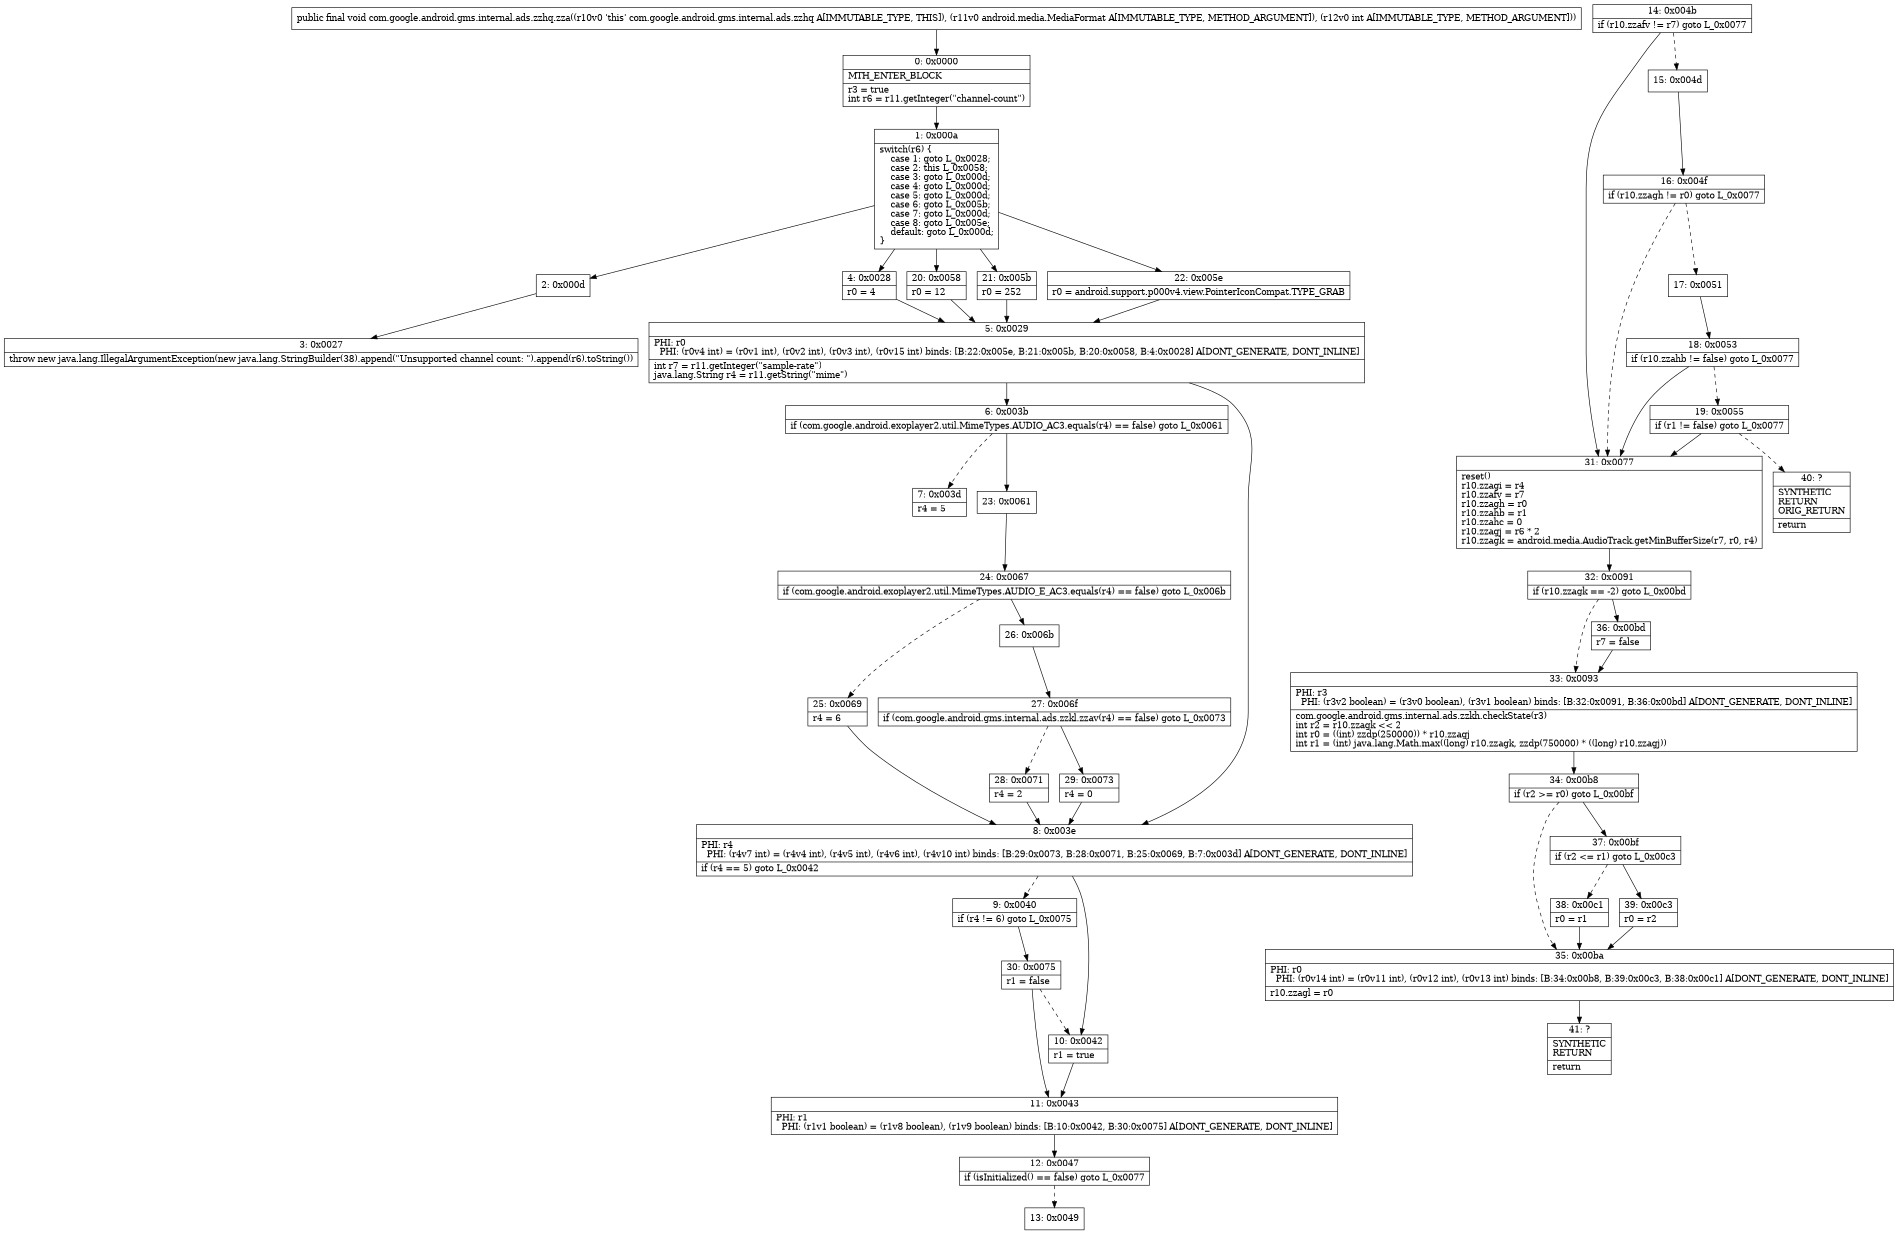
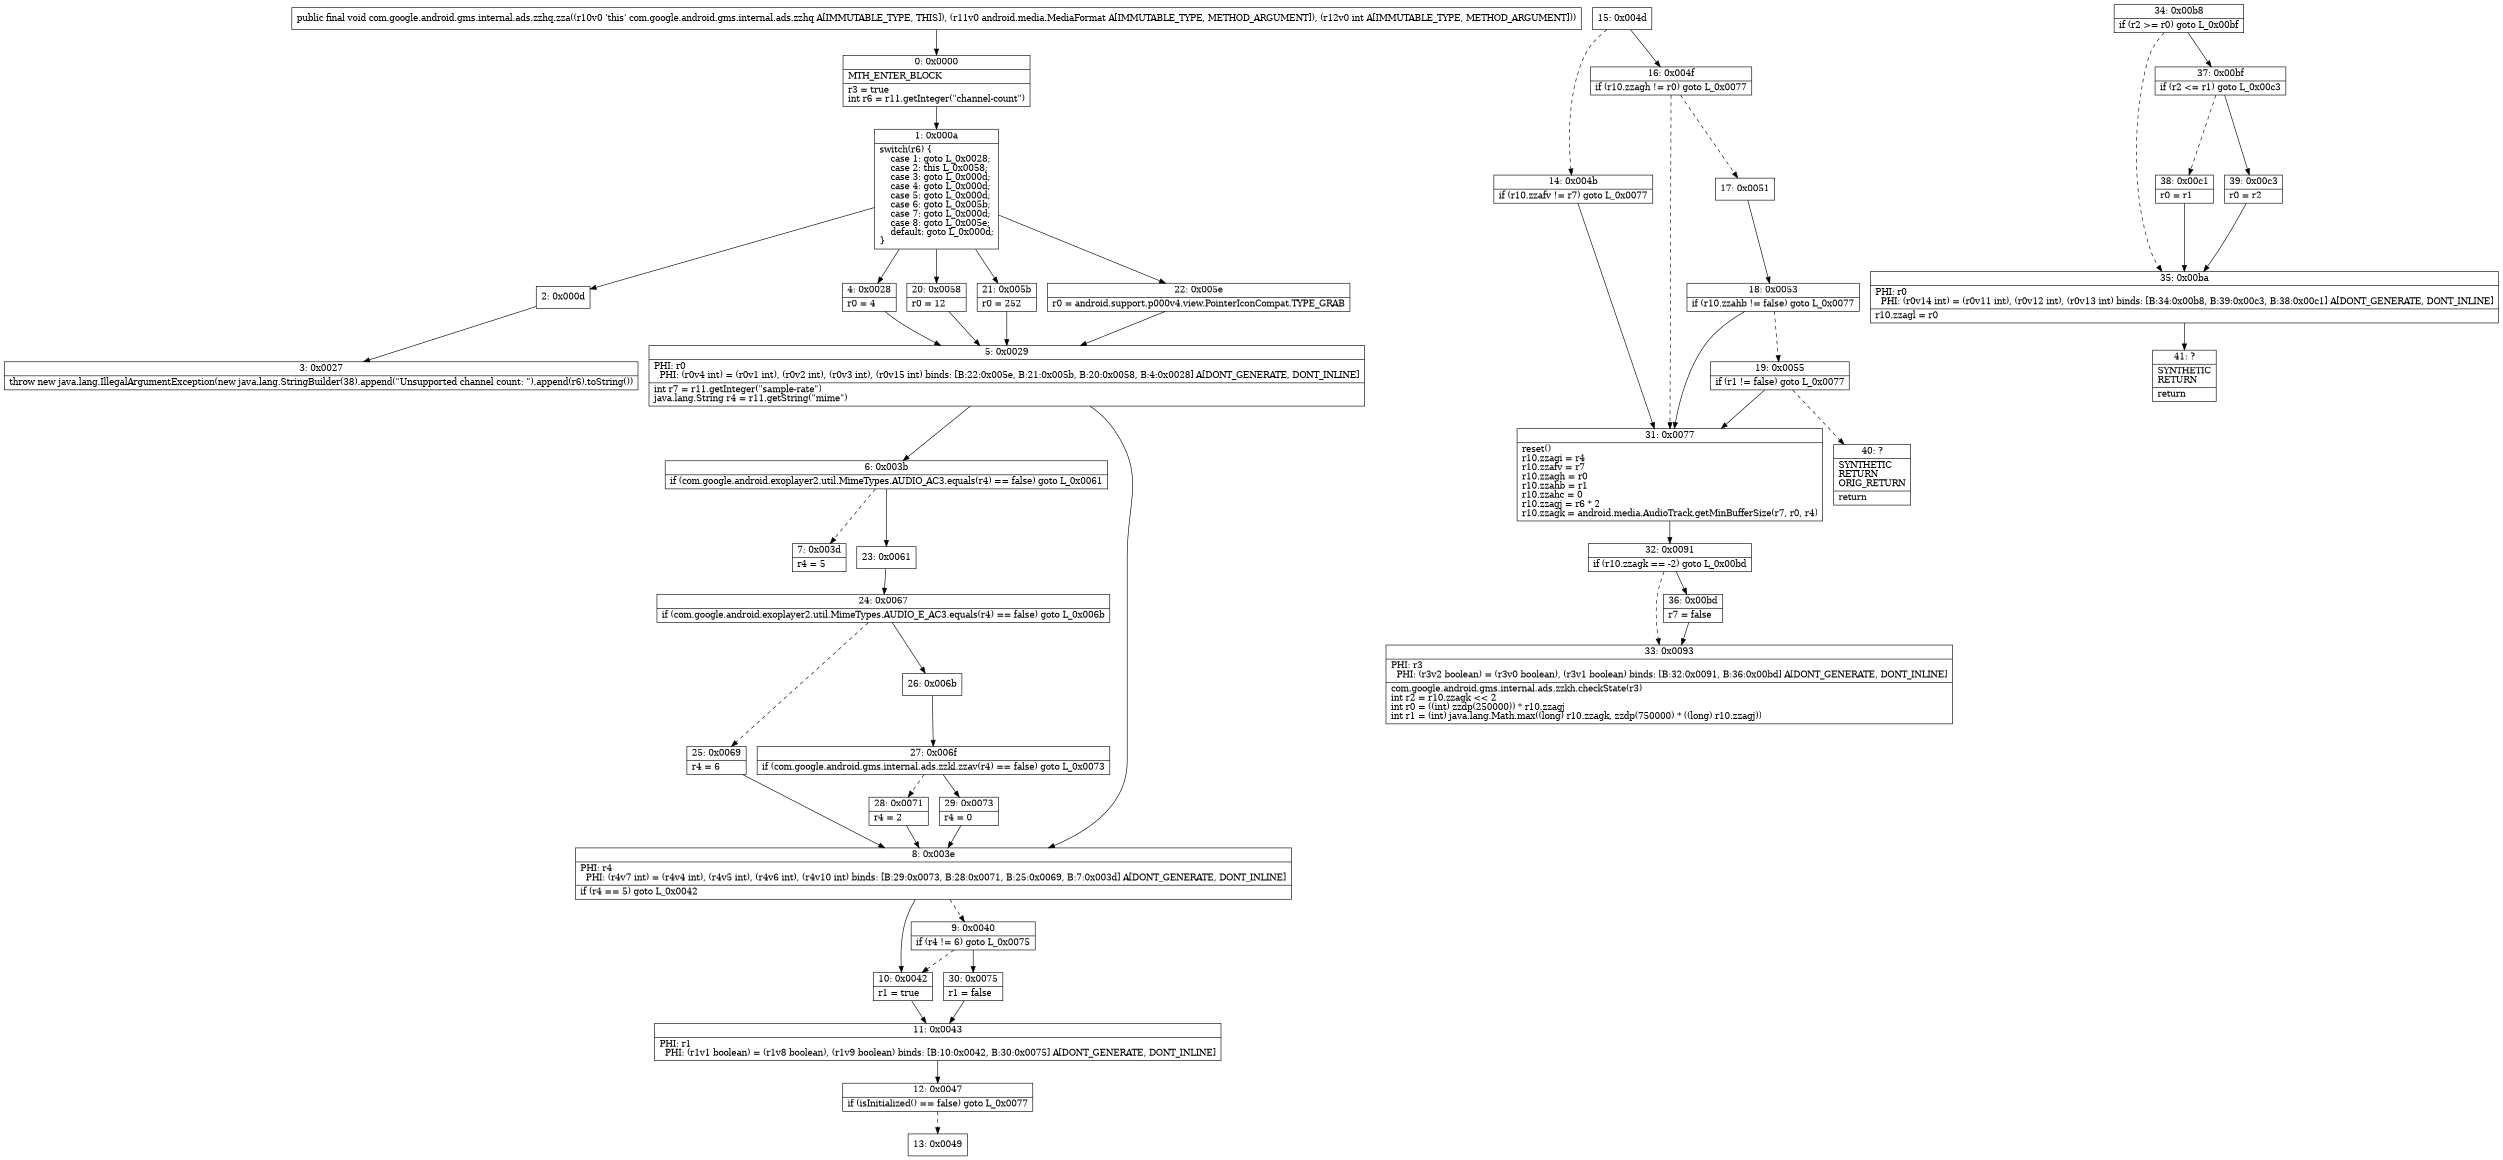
  digraph {
    node [shape=record]
    n1 [label="{0\:\ 0x0000|MTH_ENTER_BLOCK\l|r3 = true\lint r6 = r11.getInteger(\"channel\-count\")\l}"]
    n2 [label="{1\:\ 0x000a|switch(r6) \{\l    case 1: goto L_0x0028;\l    case 2: this L_0x0058;\l    case 3: goto L_0x000d;\l    case 4: goto L_0x000d;\l    case 5: goto L_0x000d;\l    case 6: goto L_0x005b;\l    case 7: goto L_0x000d;\l    case 8: goto L_0x005e;\l    default: goto L_0x000d;\l\}\l}"]
    n3 [label="{2\:\ 0x000d}"]
    n4 [label="{4\:\ 0x0028|r0 = 4\l}"]
    n5 [label="{20\:\ 0x0058|r0 = 12\l}"]
    n6 [label="{21\:\ 0x005b|r0 = 252\l}"]
    n7 [label="{22\:\ 0x005e|r0 = android.support.p000v4.view.PointerIconCompat.TYPE_GRAB\l}"]
    n8 [label="{3\:\ 0x0027|throw new java.lang.IllegalArgumentException(new java.lang.StringBuilder(38).append(\"Unsupported channel count: \").append(r6).toString())\l}"]
    n9 [label="{5\:\ 0x0029|PHI: r0 \l  PHI: (r0v4 int) = (r0v1 int), (r0v2 int), (r0v3 int), (r0v15 int) binds: [B:22:0x005e, B:21:0x005b, B:20:0x0058, B:4:0x0028] A[DONT_GENERATE, DONT_INLINE]\l|int r7 = r11.getInteger(\"sample\-rate\")\ljava.lang.String r4 = r11.getString(\"mime\")\l}"]
    n10 [label="{6\:\ 0x003b|if (com.google.android.exoplayer2.util.MimeTypes.AUDIO_AC3.equals(r4) == false) goto L_0x0061\l}"]
    n11 [label="{8\:\ 0x003e|PHI: r4 \l  PHI: (r4v7 int) = (r4v4 int), (r4v5 int), (r4v6 int), (r4v10 int) binds: [B:29:0x0073, B:28:0x0071, B:25:0x0069, B:7:0x003d] A[DONT_GENERATE, DONT_INLINE]\l|if (r4 == 5) goto L_0x0042\l}"]
    n12 [label="{7\:\ 0x003d|r4 = 5\l}"]
    n13 [label="{23\:\ 0x0061}"]
    n14 [label="{24\:\ 0x0067|if (com.google.android.exoplayer2.util.MimeTypes.AUDIO_E_AC3.equals(r4) == false) goto L_0x006b\l}"]
    n15 [label="{9\:\ 0x0040|if (r4 != 6) goto L_0x0075\l}"]
    n16 [label="{10\:\ 0x0042|r1 = true\l}"]
    n17 [label="{30\:\ 0x0075|r1 = false\l}"]
    n18 [label="{11\:\ 0x0043|PHI: r1 \l  PHI: (r1v1 boolean) = (r1v8 boolean), (r1v9 boolean) binds: [B:10:0x0042, B:30:0x0075] A[DONT_GENERATE, DONT_INLINE]\l}"]
    n19 [label="{12\:\ 0x0047|if (isInitialized() == false) goto L_0x0077\l}"]
    n20 [label="{13\:\ 0x0049}"]
    n21 [label="{31\:\ 0x0077|reset()\lr10.zzagi = r4\lr10.zzafv = r7\lr10.zzagh = r0\lr10.zzahb = r1\lr10.zzahc = 0\lr10.zzagj = r6 * 2\lr10.zzagk = android.media.AudioTrack.getMinBufferSize(r7, r0, r4)\l}"]
    n22 [label="{32\:\ 0x0091|if (r10.zzagk == \-2) goto L_0x00bd\l}"]
    n23 [label="{14\:\ 0x004b|if (r10.zzafv != r7) goto L_0x0077\l}"]
    n24 [label="{15\:\ 0x004d}"]
    n25 [label="{16\:\ 0x004f|if (r10.zzagh != r0) goto L_0x0077\l}"]
    n26 [label="{17\:\ 0x0051}"]
    n27 [label="{18\:\ 0x0053|if (r10.zzahb != false) goto L_0x0077\l}"]
    n28 [label="{19\:\ 0x0055|if (r1 != false) goto L_0x0077\l}"]
    n29 [label="{40\:\ ?|SYNTHETIC\lRETURN\lORIG_RETURN\l|return\l}"]
    n30 [label="{25\:\ 0x0069|r4 = 6\l}"]
    n31 [label="{26\:\ 0x006b}"]
    n32 [label="{27\:\ 0x006f|if (com.google.android.gms.internal.ads.zzkl.zzav(r4) == false) goto L_0x0073\l}"]
    n33 [label="{28\:\ 0x0071|r4 = 2\l}"]
    n34 [label="{29\:\ 0x0073|r4 = 0\l}"]
    n35 [label="{33\:\ 0x0093|PHI: r3 \l  PHI: (r3v2 boolean) = (r3v0 boolean), (r3v1 boolean) binds: [B:32:0x0091, B:36:0x00bd] A[DONT_GENERATE, DONT_INLINE]\l|com.google.android.gms.internal.ads.zzkh.checkState(r3)\lint r2 = r10.zzagk \<\< 2\lint r0 = ((int) zzdp(250000)) * r10.zzagj\lint r1 = (int) java.lang.Math.max((long) r10.zzagk, zzdp(750000) * ((long) r10.zzagj))\l}"]
    n36 [label="{36\:\ 0x00bd|r7 = false\l}"]
    n37 [label="{34\:\ 0x00b8|if (r2 \>= r0) goto L_0x00bf\l}"]
    n38 [label="{35\:\ 0x00ba|PHI: r0 \l  PHI: (r0v14 int) = (r0v11 int), (r0v12 int), (r0v13 int) binds: [B:34:0x00b8, B:39:0x00c3, B:38:0x00c1] A[DONT_GENERATE, DONT_INLINE]\l|r10.zzagl = r0\l}"]
    n39 [label="{37\:\ 0x00bf|if (r2 \<= r1) goto L_0x00c3\l}"]
    n40 [label="{41\:\ ?|SYNTHETIC\lRETURN\l|return\l}"]
    n41 [label="{38\:\ 0x00c1|r0 = r1\l}"]
    n42 [label="{39\:\ 0x00c3|r0 = r2\l}"]
    n43 [label="{public final void com.google.android.gms.internal.ads.zzhq.zza((r10v0 'this' com.google.android.gms.internal.ads.zzhq A[IMMUTABLE_TYPE, THIS]), (r11v0 android.media.MediaFormat A[IMMUTABLE_TYPE, METHOD_ARGUMENT]), (r12v0 int A[IMMUTABLE_TYPE, METHOD_ARGUMENT])) }"]
    n1 -> n2
    n2 -> n3
    n2 -> n4
    n2 -> n5
    n2 -> n6
    n2 -> n7
    n3 -> n8
    n4 -> n9
    n5 -> n9
    n6 -> n9
    n7 -> n9
    n9 -> n10
    n9 -> n11
    n10 -> n12 [style=dashed]
    n10 -> n13
    n11 -> n15 [style=dashed]
    n11 -> n16
    n13 -> n14
    n14 -> n30 [style=dashed]
    n14 -> n31
-   n17 -> n16 [style=dashed]
+   n15 -> n16 [style=dashed]
    n15 -> n17
    n16 -> n18
    n17 -> n18
    n18 -> n19
    n19 -> n20 [style=dashed]
    n21 -> n22
    n22 -> n35 [style=dashed]
    n22 -> n36
    n23 -> n21
-   n23 -> n24 [style=dashed]
+   n24 -> n23 [style=dashed]
    n24 -> n25
    n25 -> n21 [style=dashed]
    n25 -> n26 [style=dashed]
    n26 -> n27
    n27 -> n21
    n27 -> n28 [style=dashed]
    n28 -> n21
    n28 -> n29 [style=dashed]
    n30 -> n11
    n31 -> n32
    n32 -> n33 [style=dashed]
    n32 -> n34
    n33 -> n11
    n34 -> n11
-   n35 -> n37
    n36 -> n35
    n37 -> n38 [style=dashed]
    n37 -> n39
    n38 -> n40
    n39 -> n41 [style=dashed]
    n39 -> n42
    n41 -> n38
    n42 -> n38
    n43 -> n1
  }
